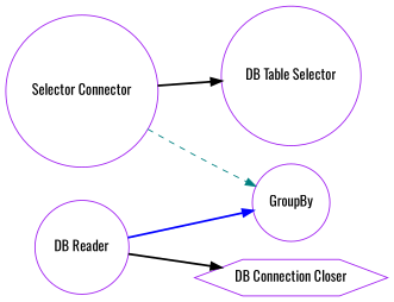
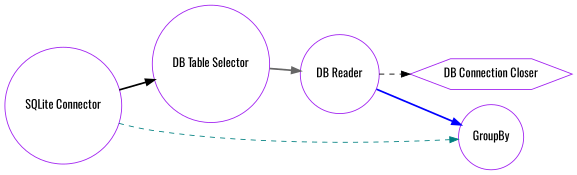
  digraph {
    fontname=Oswald
    rankdir=LR
    node [color=purple fontname=Oswald shape=circle]
    edge [color=black fontname=Oswald style=bold]
-   n1 [label="Selector Connector"]
+   n1 [label="SQLite Connector"]
    n2 [label="DB Table Selector"]
    n3 [label=GroupBy]
    n4 [label="DB Reader"]
    n5 [label="DB Connection Closer" shape=hexagon]
    n1 -> n2
    n1 -> n3 [color=teal style=dashed]
+   n2 -> n4 [color=gray40]
    n4 -> n3 [color=blue]
-   n4 -> n5
+   n4 -> n5 [style=dashed]
  }
